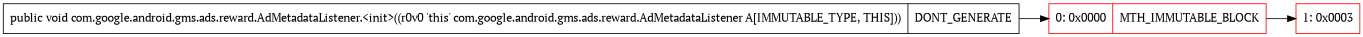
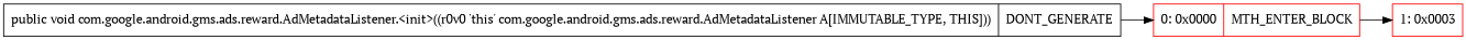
  digraph {
    rankdir=LR
    fontname="PT Serif"
    node [color=red shape=record fontname="PT Serif"]
    edge [fontname="PT Serif"]
-   n1 [label="{0\:\ 0x0000|MTH_IMMUTABLE_BLOCK\l}"]
+   n1 [label="{0\:\ 0x0000|MTH_ENTER_BLOCK\l}"]
    n2 [label="{1\:\ 0x0003}"]
    n3 [label="{public void com.google.android.gms.ads.reward.AdMetadataListener.\<init\>((r0v0 'this' com.google.android.gms.ads.reward.AdMetadataListener A[IMMUTABLE_TYPE, THIS]))  | DONT_GENERATE\l}" color=""]
    subgraph cluster_1 {
      label="R(0)"
    }
    n1 -> n2
    n3 -> n1
  }
